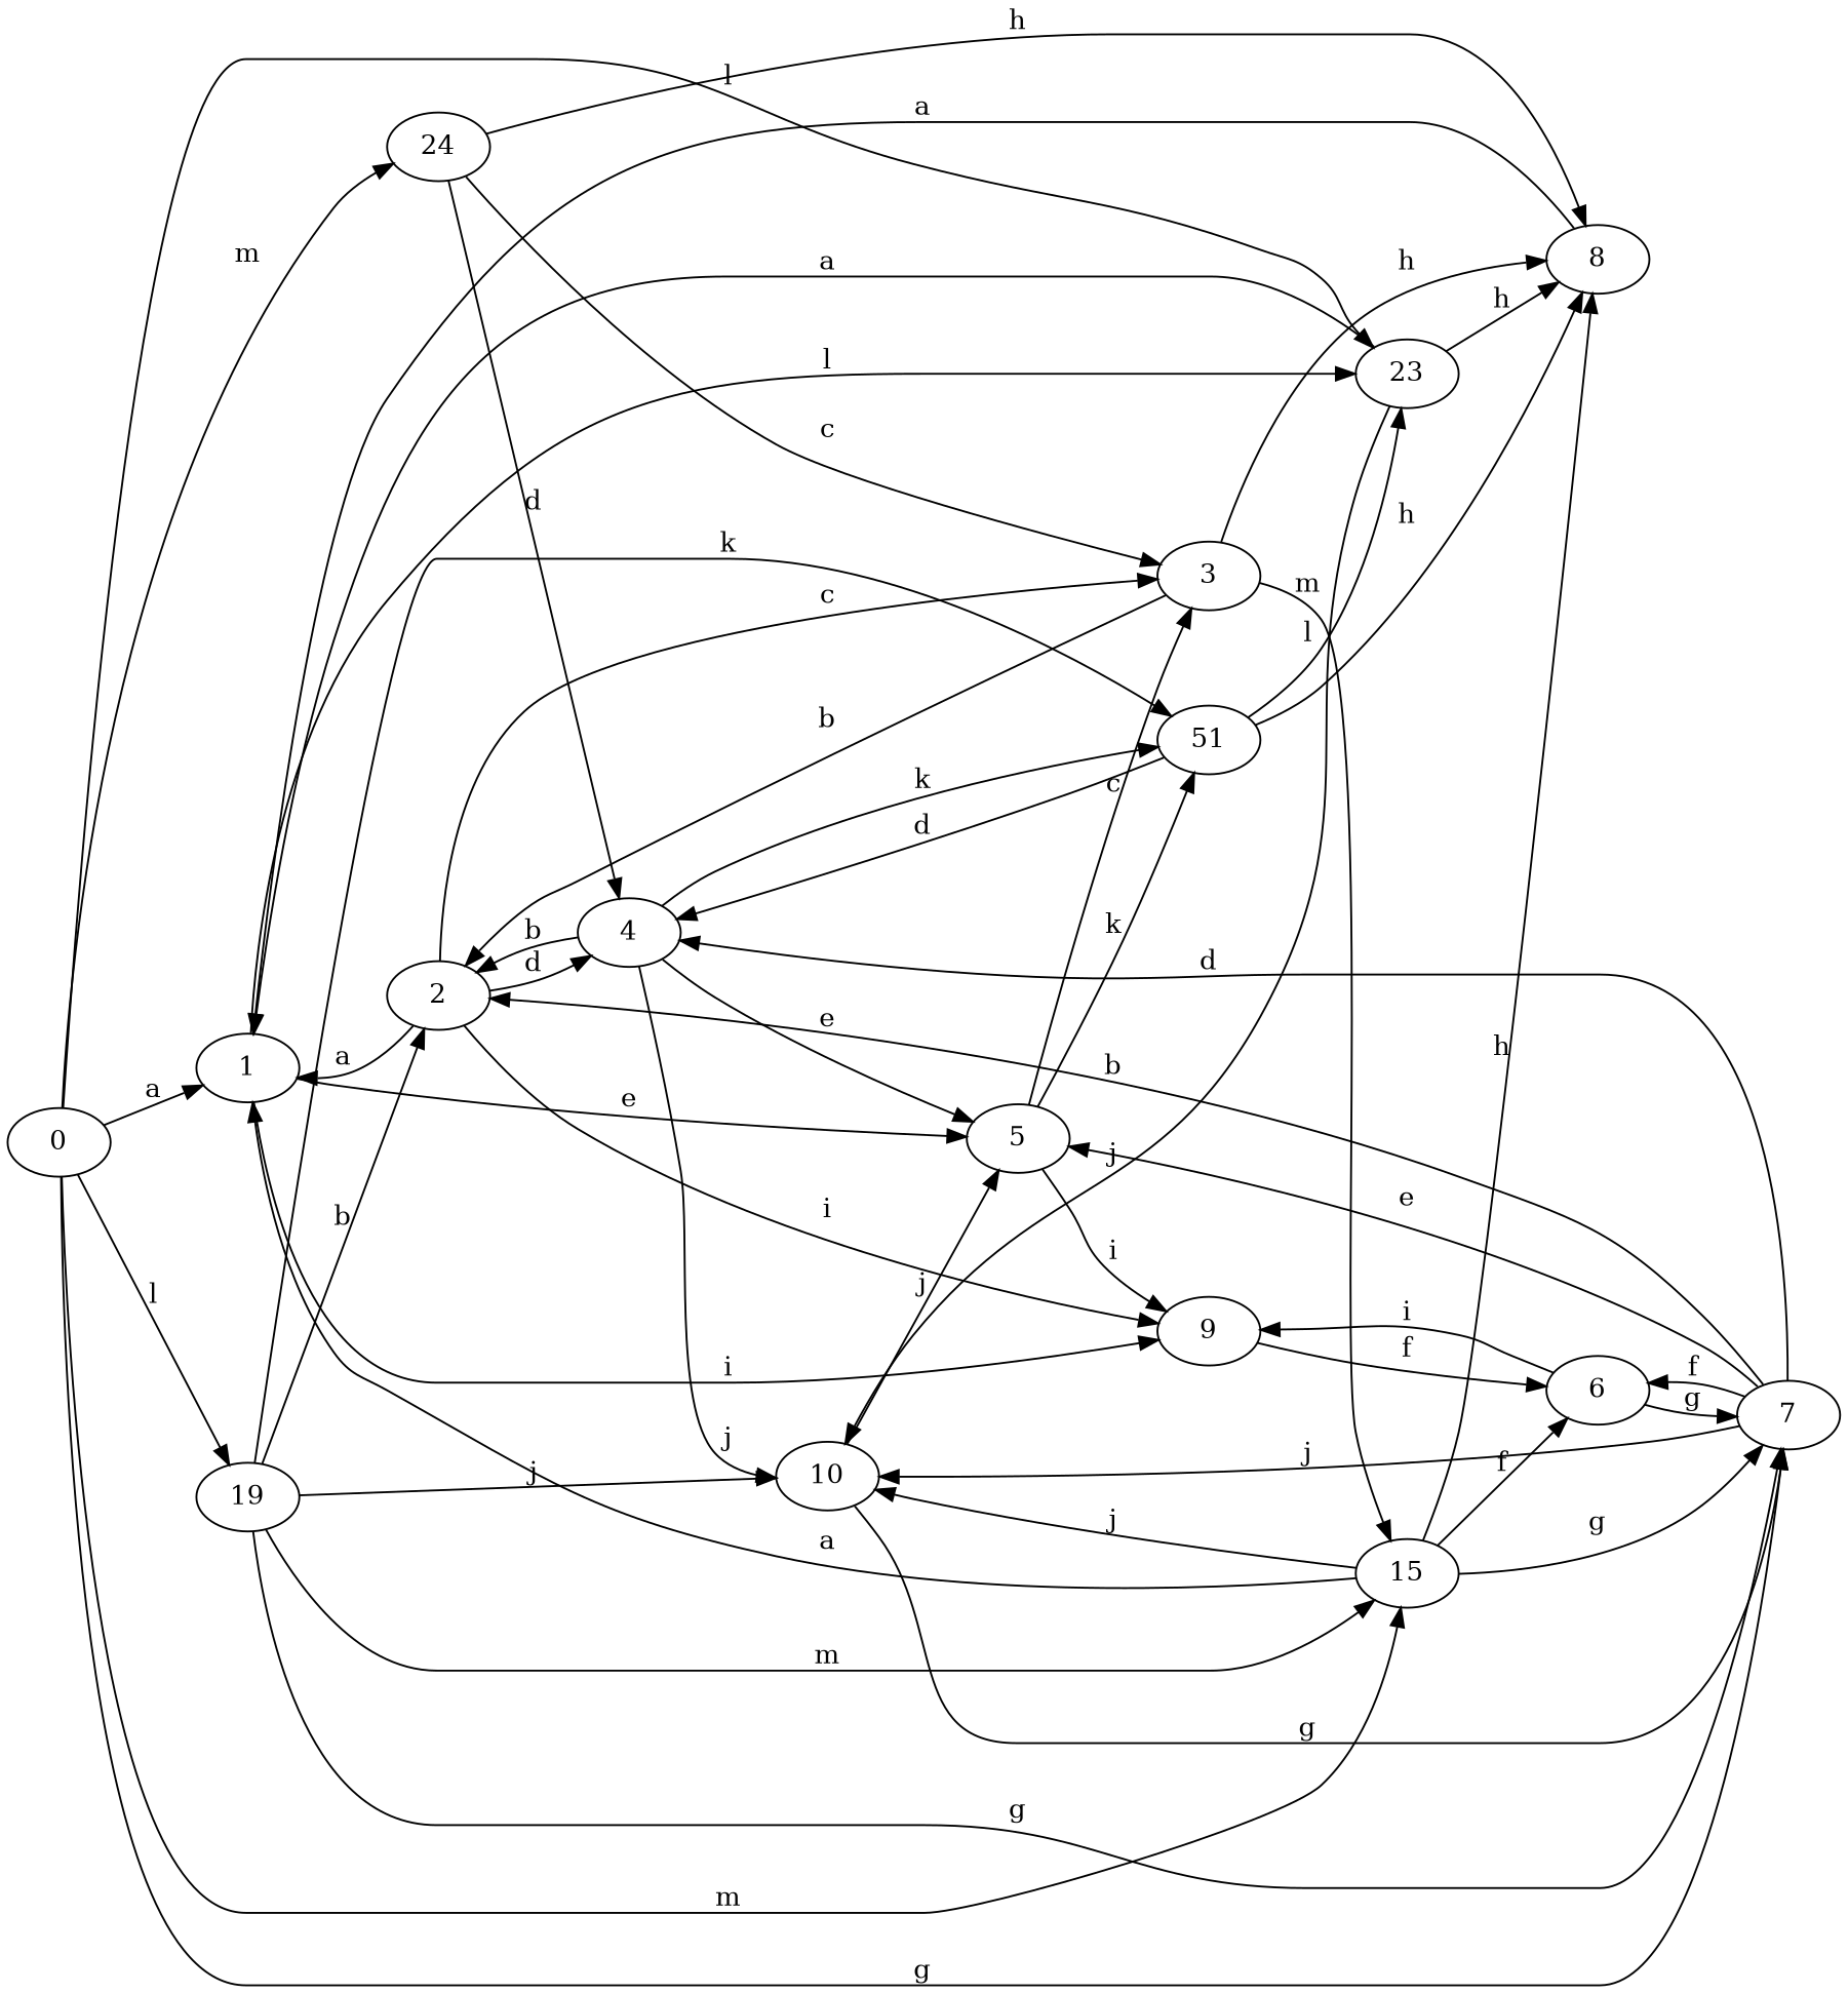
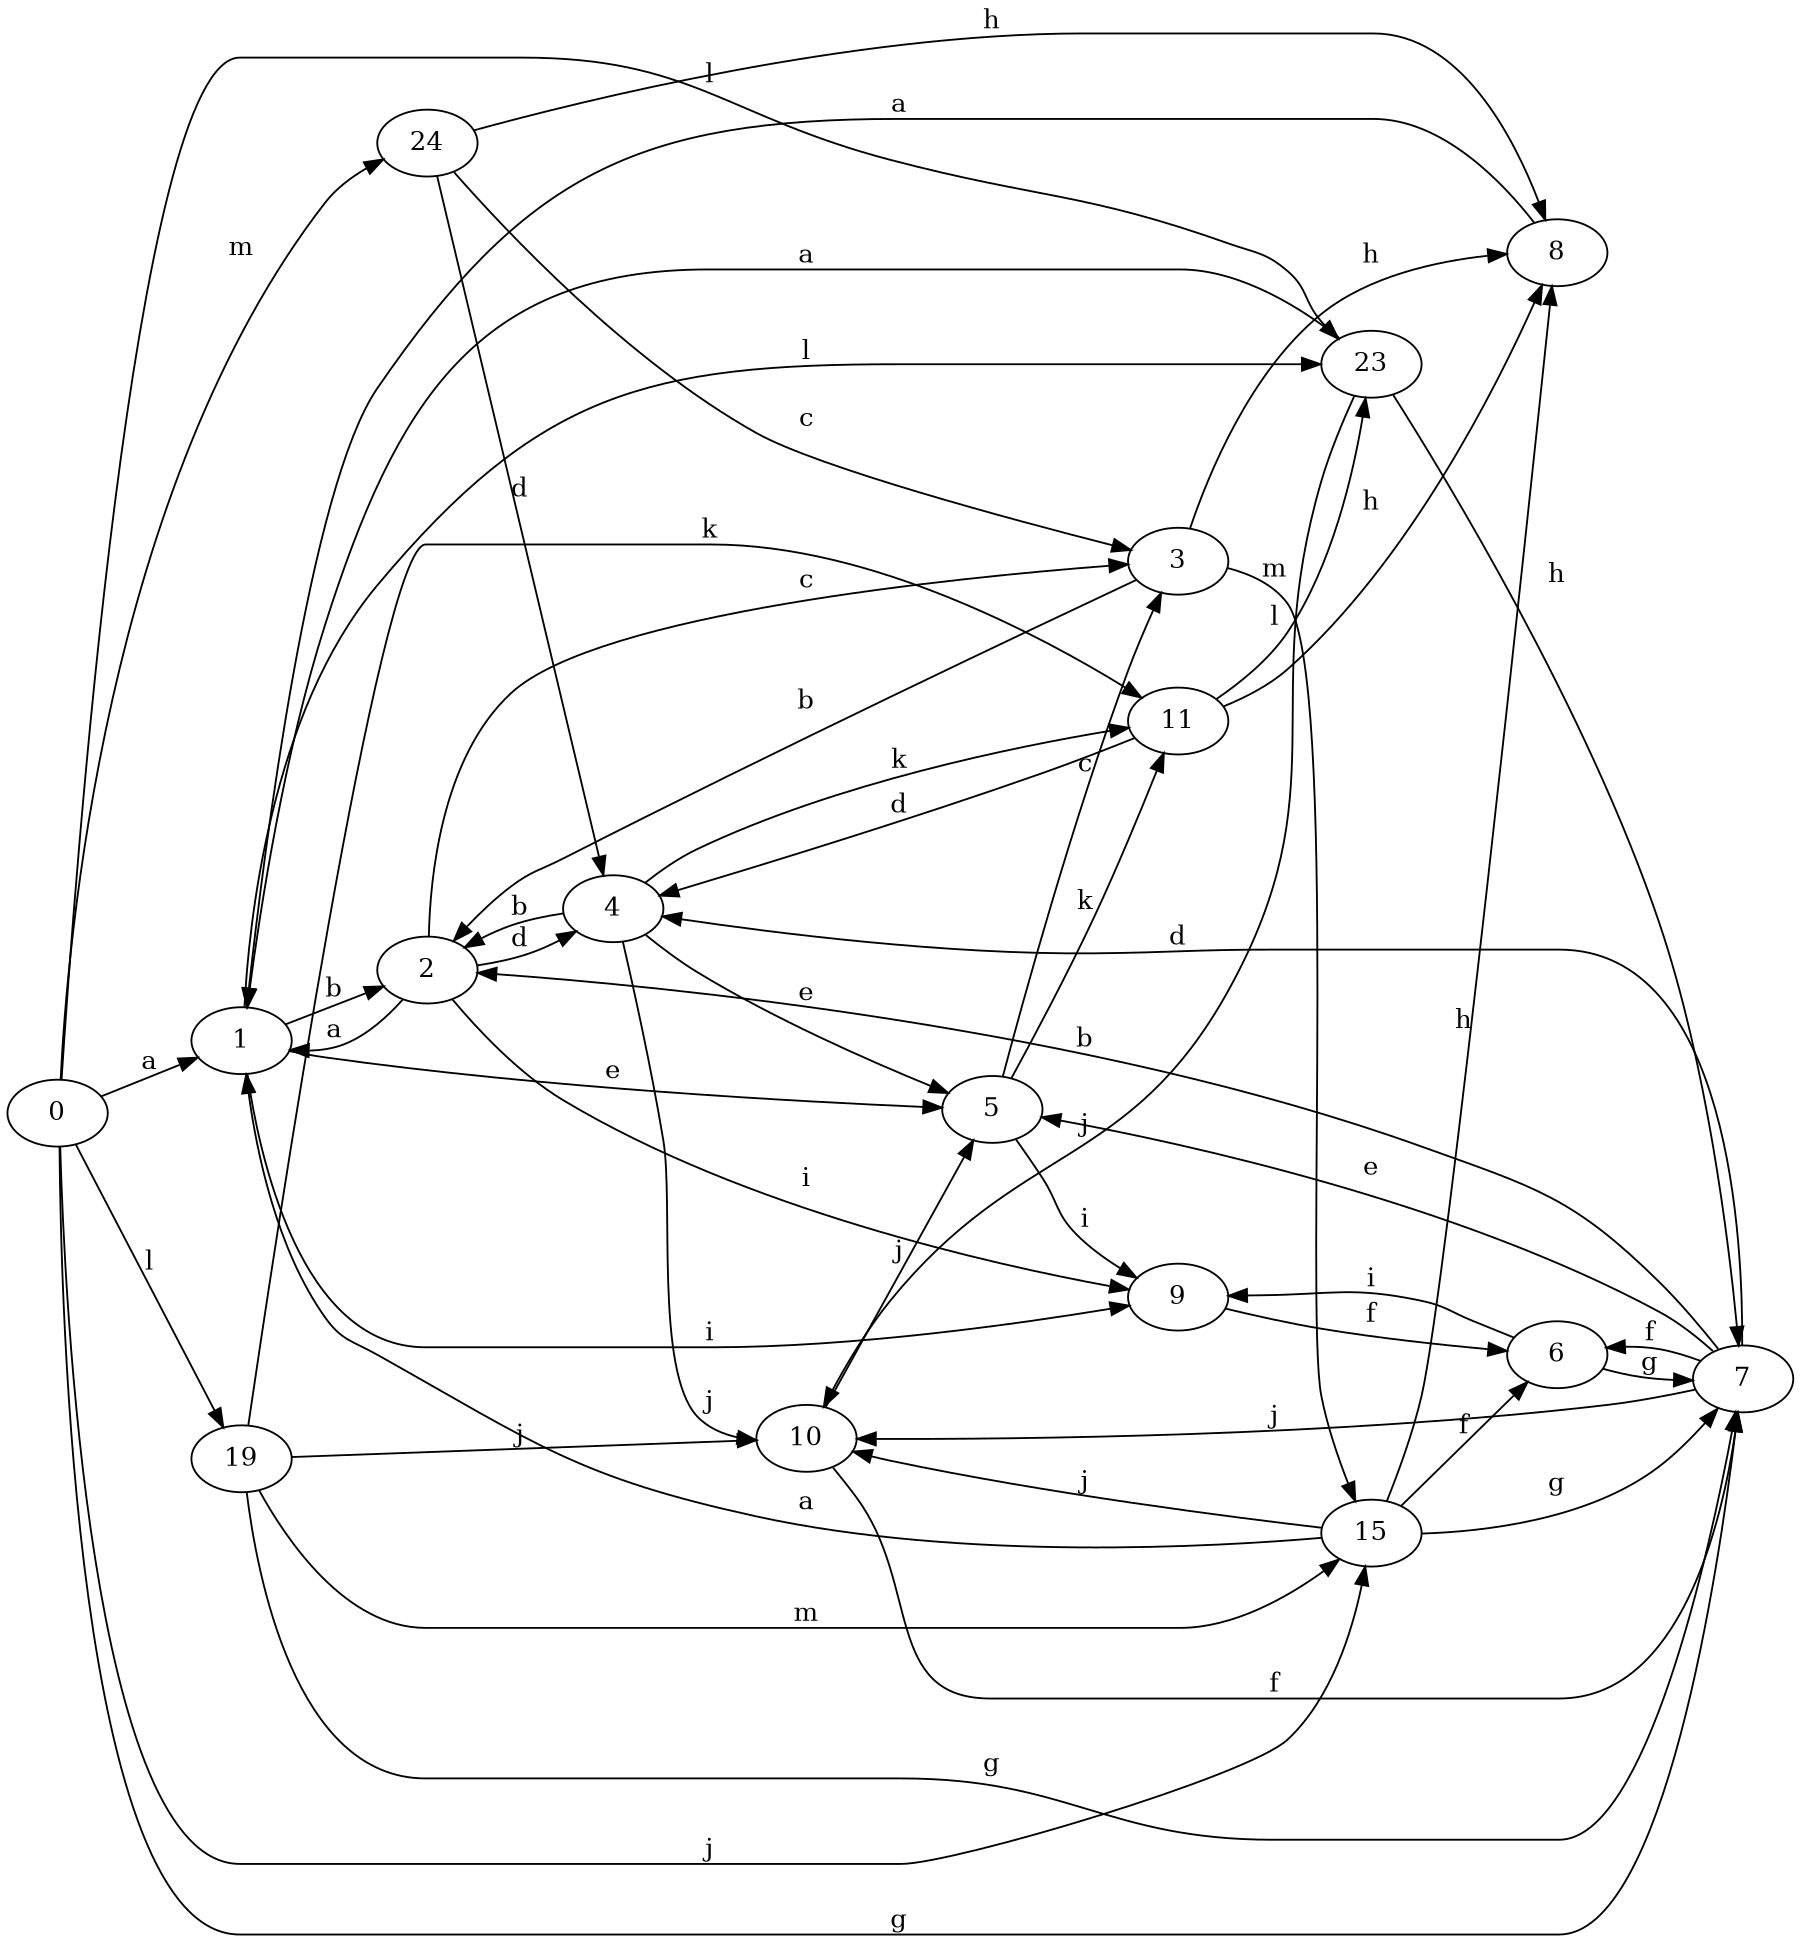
  strict digraph {
    rankdir=LR
    1
    2
    5
    9
    n5 [label=23]
    3
    4
-   11 [label=51]
+   11
    6
    8
    10
    15
    7
    0
    n15 [label=19]
    n16 [label=24]
-   n15 -> 2 [label=b]
+   1 -> 2 [label=b]
    1 -> 5 [label=e]
    1 -> 9 [label=i]
    1 -> n5 [label=l]
    2 -> 1 [label=a]
    2 -> 9 [label=i]
    2 -> 3 [label=c]
    2 -> 4 [label=d]
    5 -> 9 [label=i]
    5 -> 3 [label=c]
    5 -> 11 [label=k]
    9 -> 6 [label=f]
    n5 -> 1 [label=a]
-   n5 -> 8 [label=h]
+   n5 -> 7 [label=h]
    n5 -> 10 [label=j]
    3 -> 2 [label=b]
    3 -> 8 [label=h]
    3 -> 15 [label=m]
    4 -> 2 [label=b]
    4 -> 5 [label=e]
    4 -> 11 [label=k]
    4 -> 10 [label=j]
    11 -> n5 [label=l]
    11 -> 4 [label=d]
    11 -> 8 [label=h]
    6 -> 9 [label=i]
    6 -> 7 [label=g]
    8 -> 1 [label=a]
    10 -> 5 [label=j]
-   10 -> 7 [label=g]
+   10 -> 7 [label=f]
    15 -> 1 [label=a]
    15 -> 6 [label=f]
    15 -> 8 [label=h]
    15 -> 10 [label=j]
    15 -> 7 [label=g]
    7 -> 2 [label=b]
    7 -> 5 [label=e]
    7 -> 4 [label=d]
    7 -> 6 [label=f]
    7 -> 10 [label=j]
    0 -> 1 [label=a]
    0 -> n5 [label=l]
-   0 -> 15 [label=m]
+   0 -> 15 [label=j]
    0 -> 7 [label=g]
    0 -> n15 [label=l]
    0 -> n16 [label=m]
    n15 -> 11 [label=k]
    n15 -> 10 [label=j]
    n15 -> 15 [label=m]
    n15 -> 7 [label=g]
    n16 -> 3 [label=c]
    n16 -> 4 [label=d]
    n16 -> 8 [label=h]
  }
